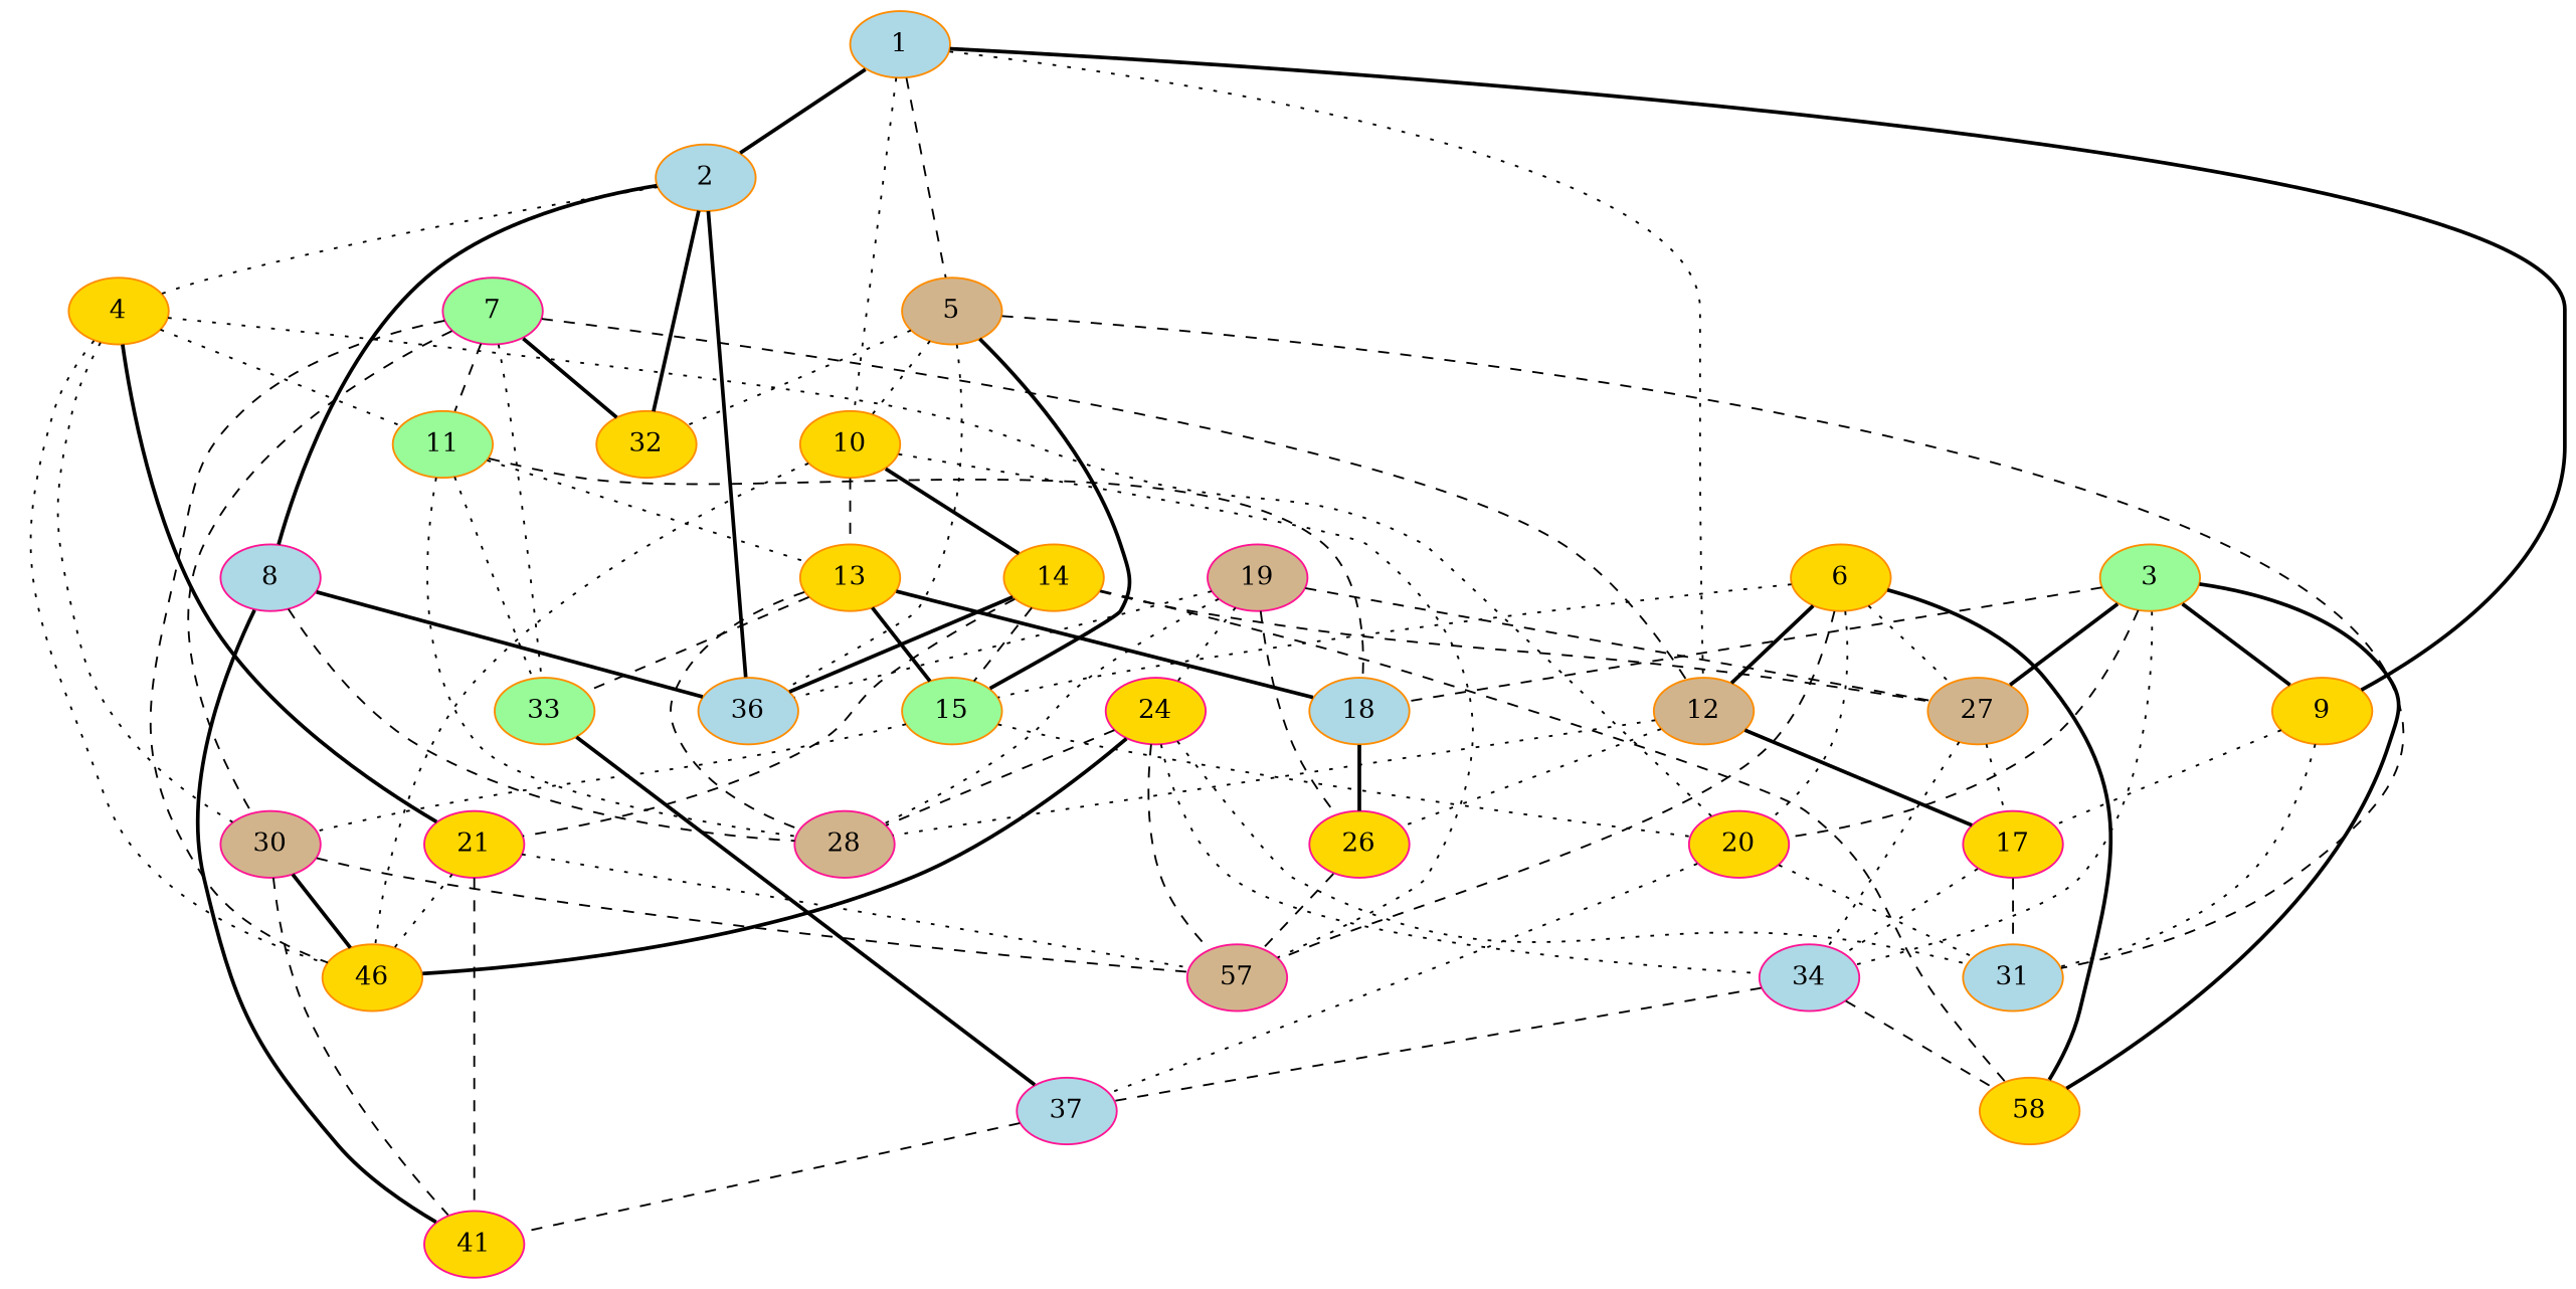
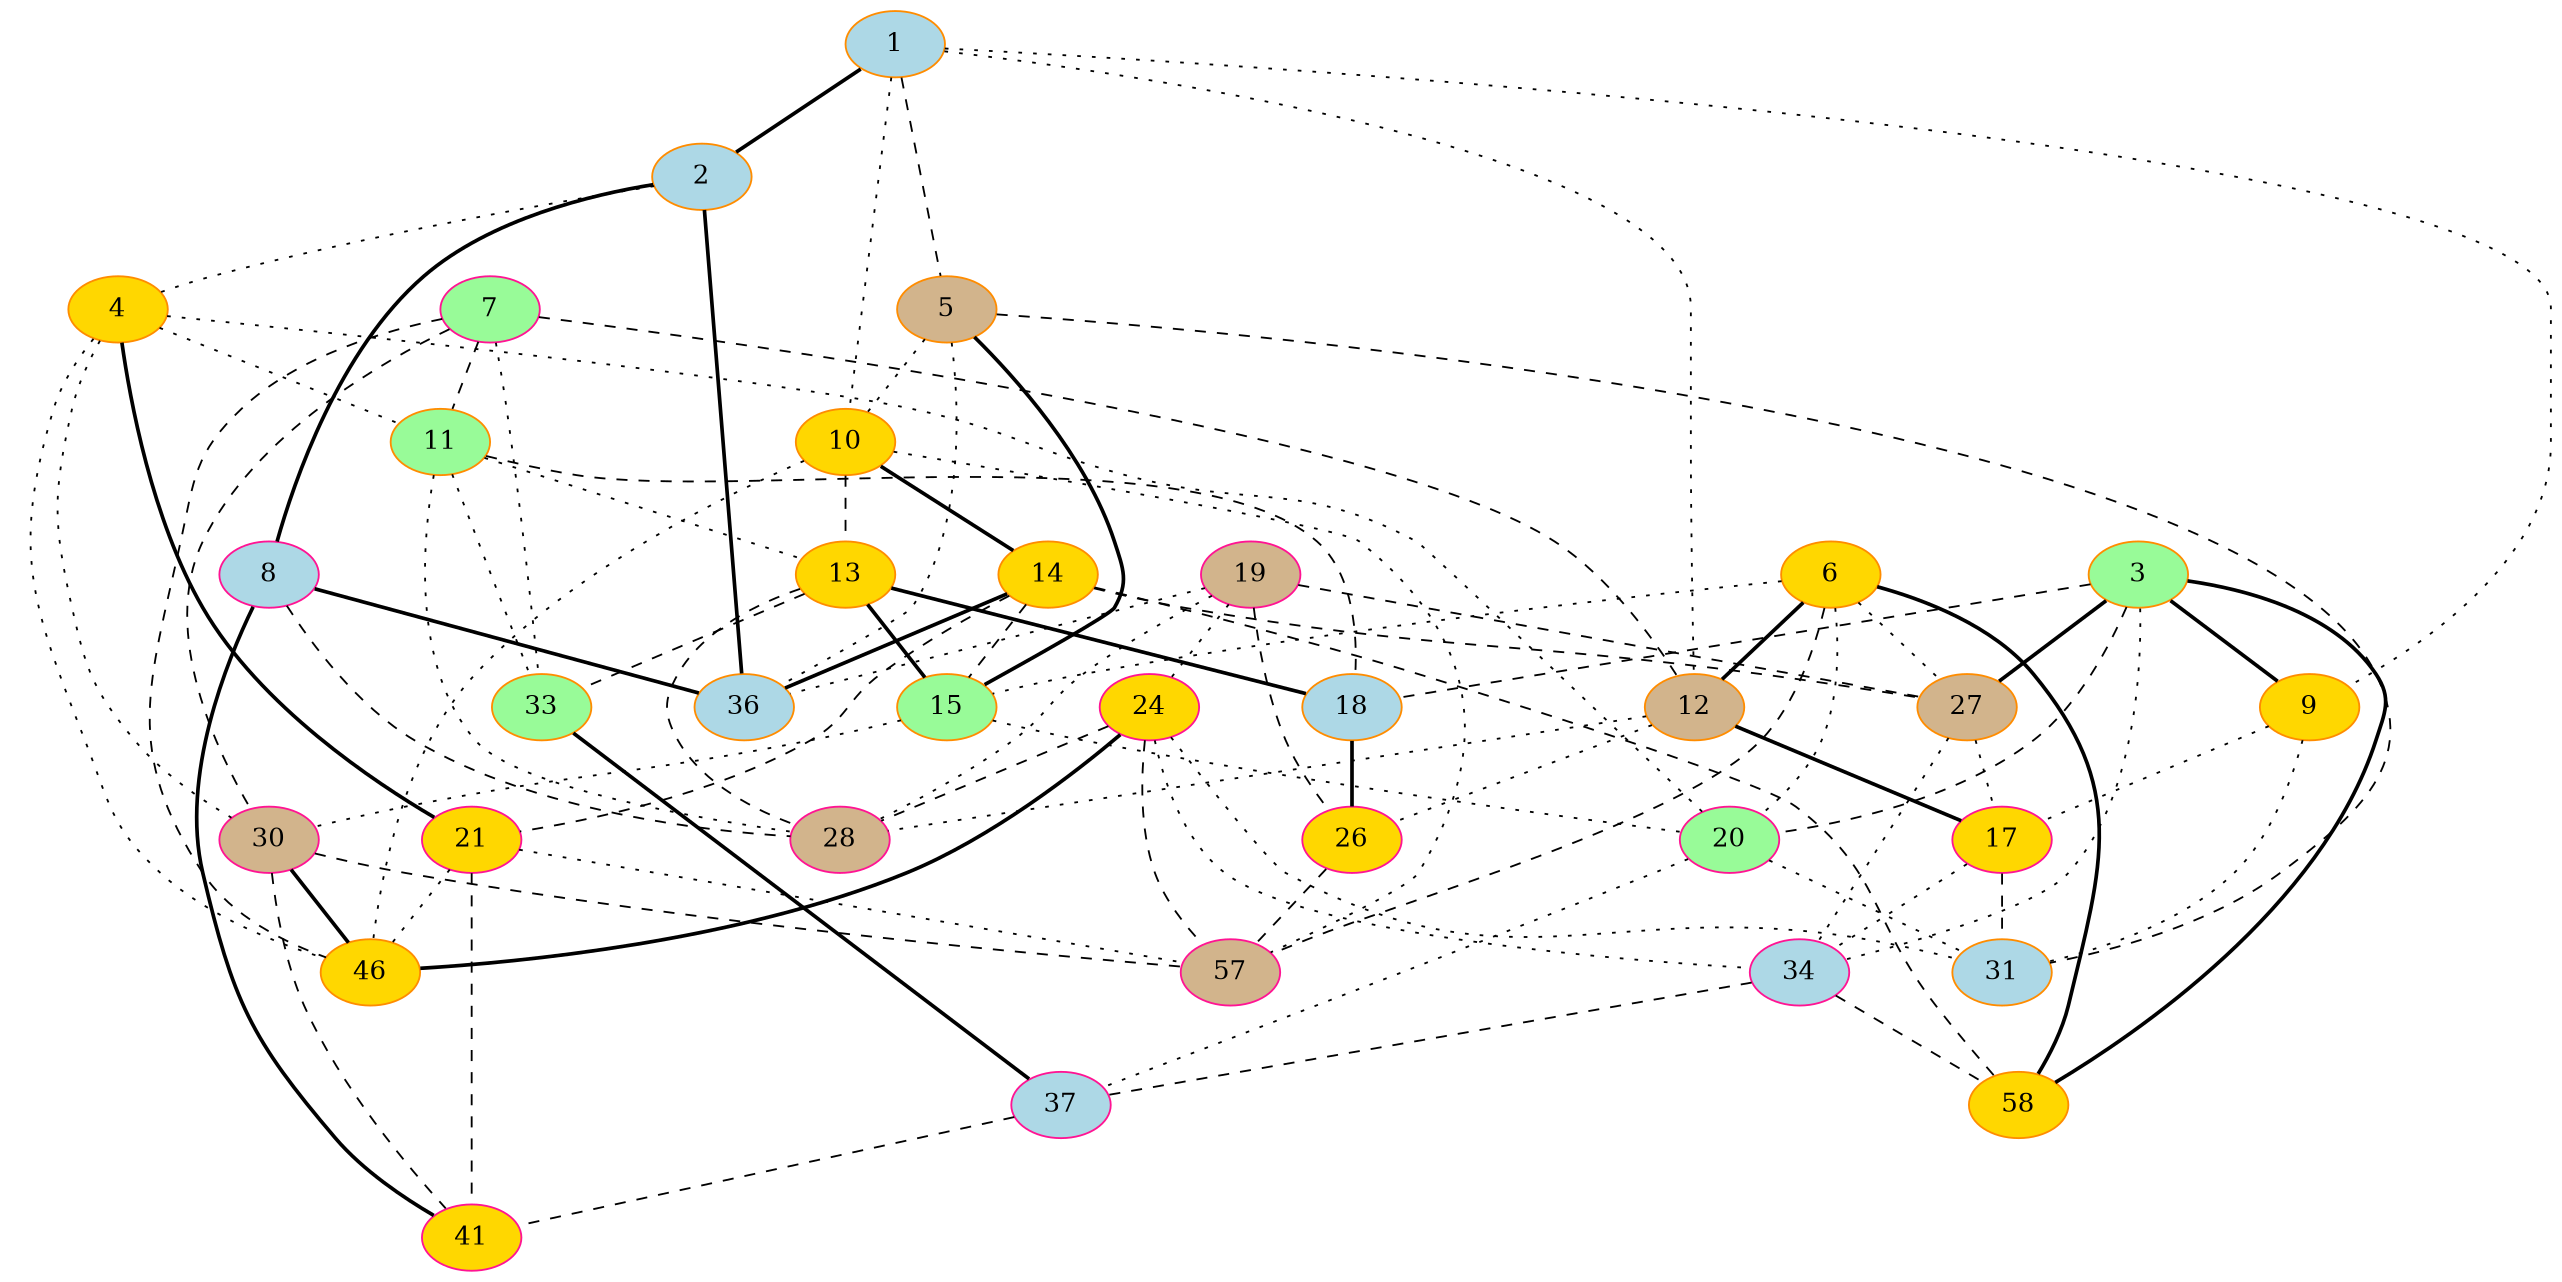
  graph {
    node [color=darkorange fillcolor=gold style=filled]
    edge [style=dotted]
    1 [fillcolor=lightblue super="+38"]
    2 [fillcolor=lightblue super="+50"]
    5 [fillcolor=tan super="+29"]
    9
    10 [super="+60"]
    12 [fillcolor=tan super="+23"]
    4 [super="+16"]
    8 [color=deeppink fillcolor=lightblue]
-   32
    36 [fillcolor=lightblue super="+47"]
    15 [fillcolor=palegreen super="+25"]
    31 [fillcolor=lightblue super="+55"]
    17 [color=deeppink]
    46 [super="+49"]
    57 [color=deeppink fillcolor=tan super="+59"]
    13 [super="+48"]
    14 [super="+42"]
    28 [color=deeppink fillcolor=tan super="+51"]
    26 [color=deeppink]
-   20 [color=deeppink super="+43"]
+   20 [color=deeppink fillcolor=palegreen super="+43"]
    11 [fillcolor=palegreen super="+22"]
    21 [color=deeppink super="+56"]
    30 [color=deeppink fillcolor=tan super="+39"]
    41 [color=deeppink]
    3 [fillcolor=palegreen super="+52"]
    18 [fillcolor=lightblue]
    27 [fillcolor=tan super="+45"]
    34 [color=deeppink fillcolor=lightblue super="+53"]
    58
    37 [color=deeppink fillcolor=lightblue]
    33 [fillcolor=palegreen]
    6 [super="+40"]
    7 [color=deeppink fillcolor=palegreen super="+35"]
    19 [color=deeppink fillcolor=tan super="+44"]
    24 [color=deeppink super="+54"]
    1 -- 2 [style=bold weight=2]
    1 -- 5 [style=dashed]
-   1 -- 9 [style=bold]
+   1 -- 9
    1 -- 10
    1 -- 12
    2 -- 4
    2 -- 8 [style=bold]
-   2 -- 32 [style=bold]
    2 -- 36 [style=bold]
    5 -- 10
-   5 -- 32
    5 -- 36
    5 -- 15 [style=bold]
    5 -- 31 [style=dashed]
    9 -- 31
    9 -- 17
    10 -- 46
    10 -- 57
    10 -- 13 [style=dashed]
    10 -- 14 [style=bold]
    12 -- 17 [style=bold]
    12 -- 28
    12 -- 26
    4 -- 46
    4 -- 20
    4 -- 11
    4 -- 21 [style=bold]
    4 -- 30
    8 -- 36 [style=bold]
    8 -- 28 [style=dashed]
    8 -- 41 [style=bold]
    15 -- 20
    15 -- 30
    17 -- 31 [style=dashed]
    17 -- 34
    13 -- 15 [style=bold]
    13 -- 28 [style=dashed]
    13 -- 18 [style=bold]
    13 -- 33 [style=dashed]
    14 -- 36 [style=bold]
    14 -- 15 [style=dashed]
    14 -- 21 [style=dashed]
    14 -- 27 [style=dashed]
    14 -- 58 [style=dashed]
    26 -- 57 [style=dashed]
    20 -- 31
    20 -- 37
    11 -- 13
    11 -- 28
    11 -- 18 [style=dashed]
    11 -- 33
    21 -- 46
    21 -- 57
    21 -- 41 [style=dashed weight=2]
    30 -- 46 [style=bold]
    30 -- 57 [style=dashed]
    30 -- 41 [style=dashed]
    3 -- 9 [style=bold]
    3 -- 20 [style=dashed]
    3 -- 18 [style=dashed]
    3 -- 27 [style=bold]
    3 -- 34
    3 -- 58 [style=bold]
    18 -- 26 [style=bold]
    27 -- 17
    27 -- 34
    34 -- 58 [style=dashed]
    34 -- 37 [style=dashed]
    37 -- 41 [style=dashed]
    33 -- 37 [style=bold]
    6 -- 12 [style=bold]
    6 -- 15
    6 -- 57 [style=dashed]
    6 -- 20
    6 -- 27
    6 -- 58 [style=bold]
    7 -- 12 [style=dashed]
-   7 -- 32 [style=bold]
    7 -- 46 [style=dashed]
    7 -- 11 [style=dashed]
    7 -- 30 [style=dashed]
    7 -- 33
    19 -- 36 [weight=2]
    19 -- 28
    19 -- 26 [style=dashed]
    19 -- 27 [style=dashed]
    19 -- 24
    24 -- 31
    24 -- 46 [style=bold]
    24 -- 57 [style=dashed]
    24 -- 28 [style=dashed]
    24 -- 34
  }
